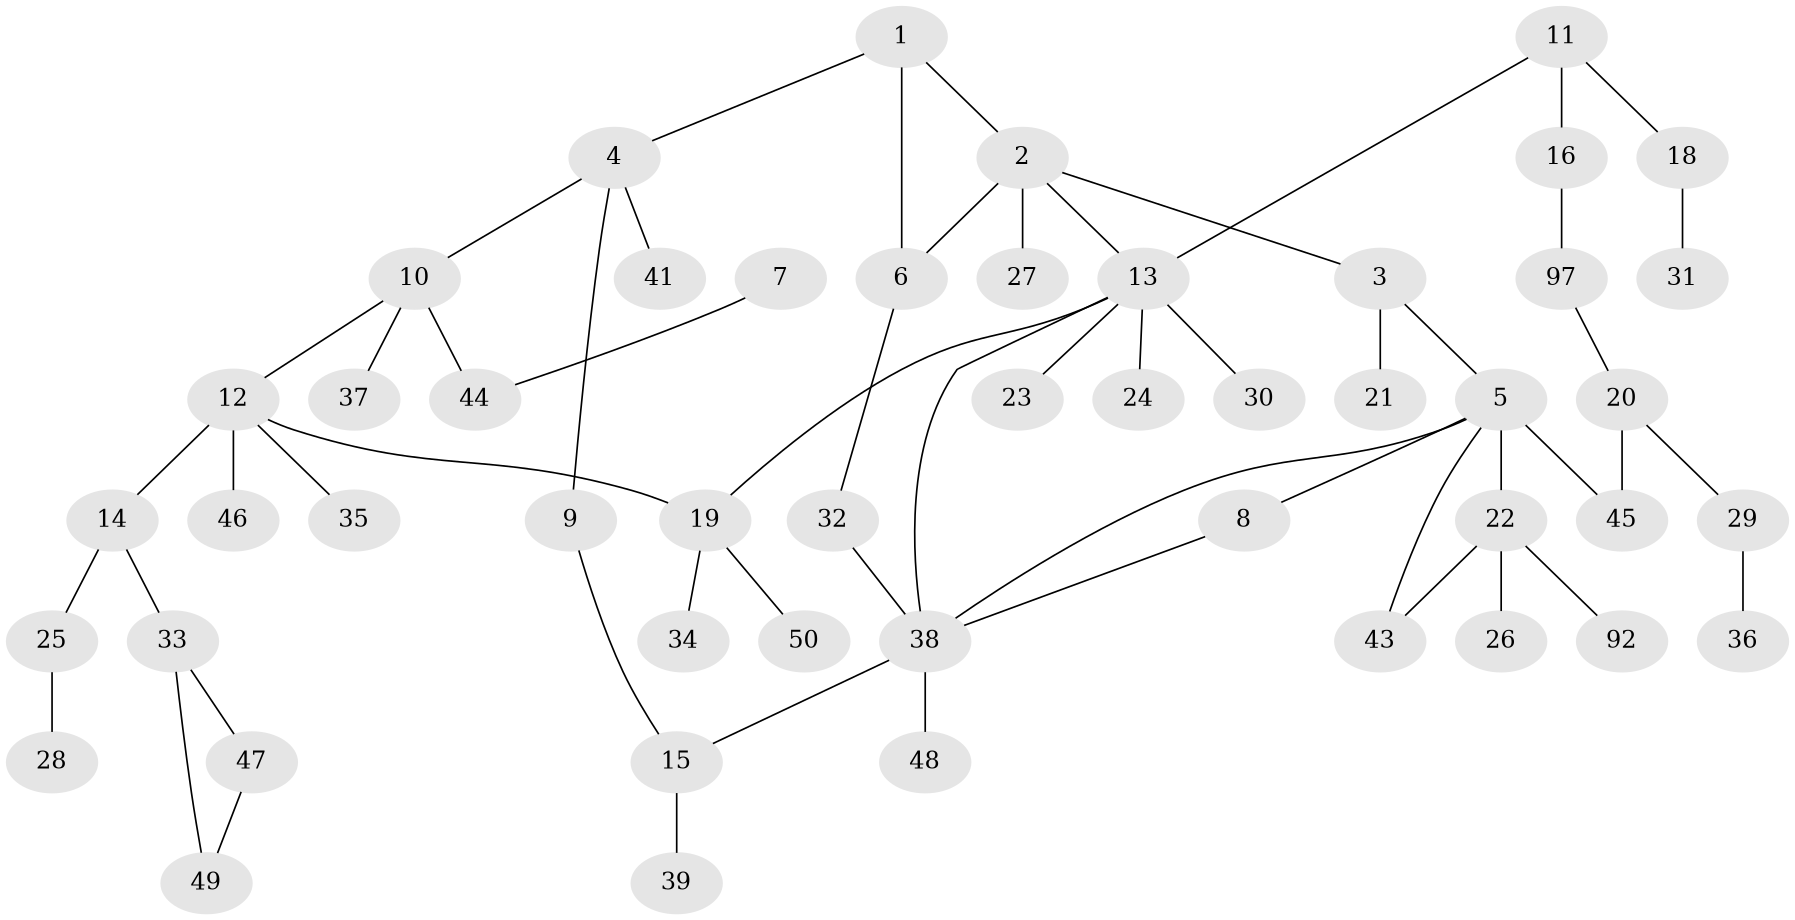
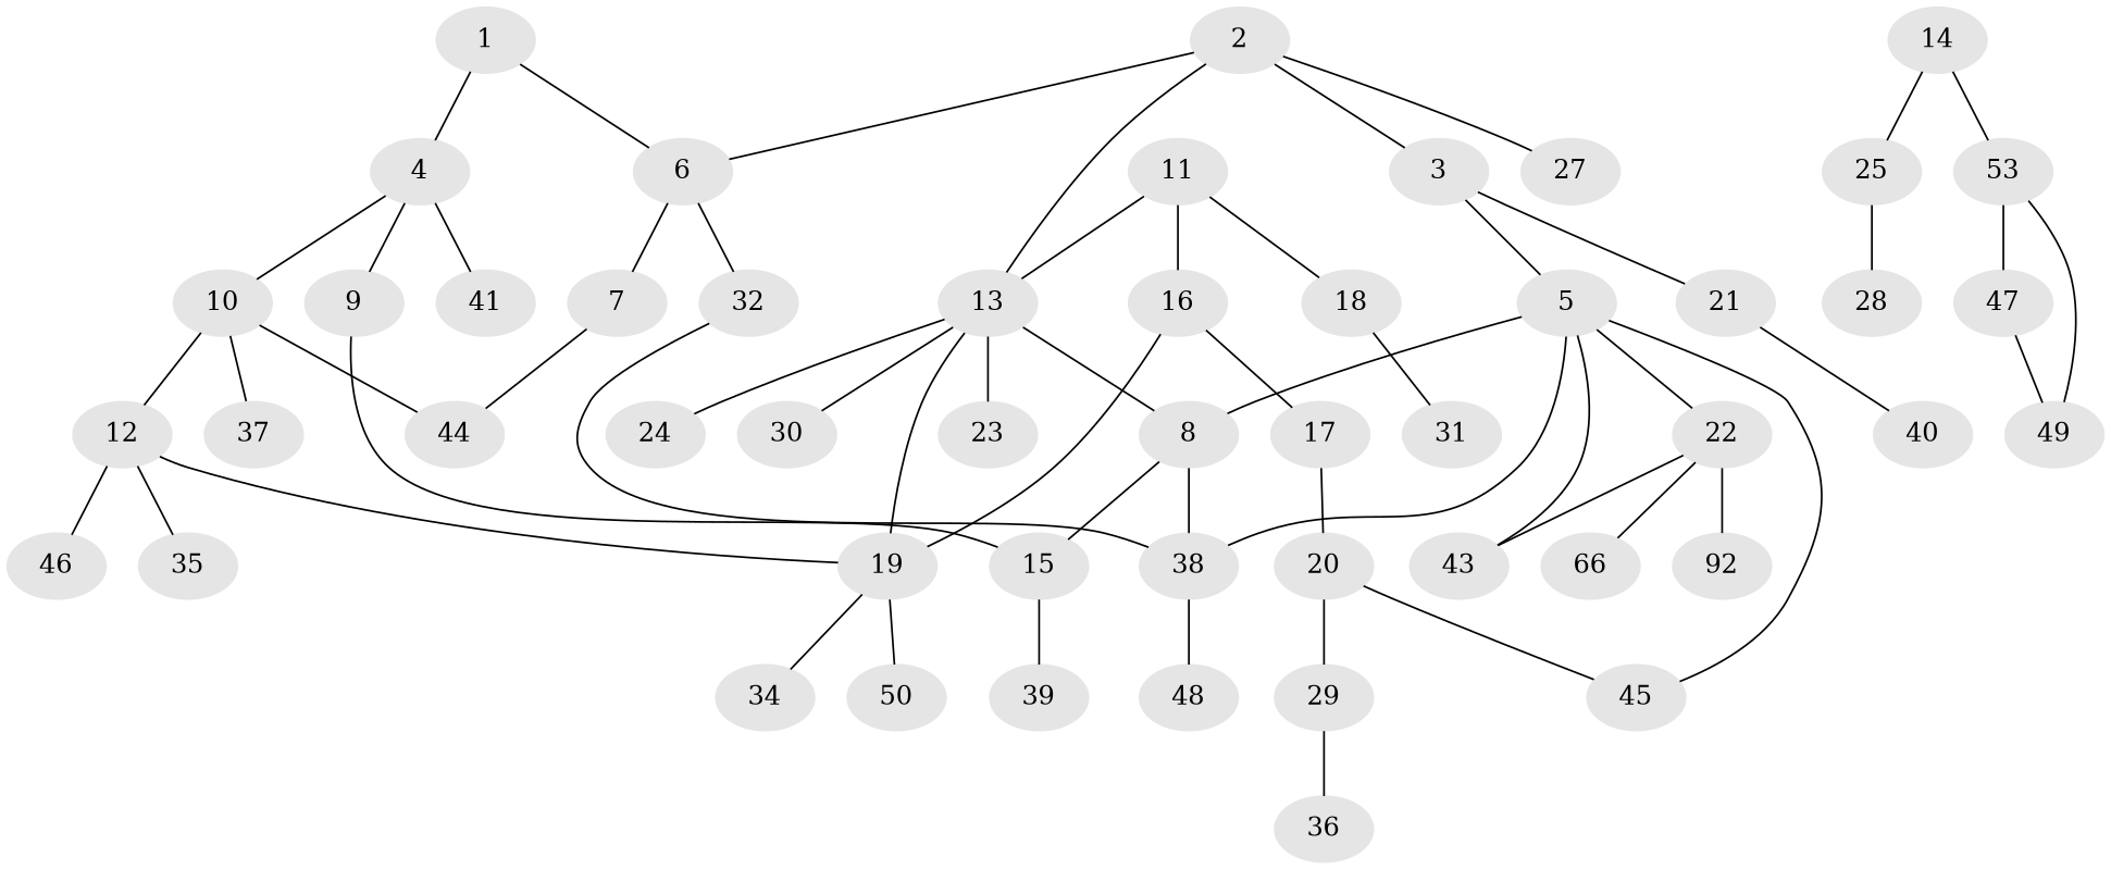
  graph {
    node [color=gray90 style=filled]
    1
    2
    4
    6
    3
    13
    27
    9
    10
    41
    7
    32
    5
    21
    11
    16
    18
    38
    30
    19
    23
    24
    8
    22
    43
    45
+   40
    15
    44
    12
    37
-   26
+   26 [label=66]
    n33 [label=92]
    48
    39
    14
    35
    46
-   17 [label=97]
+   17
    31
    25
-   33
+   33 [label=53]
    34
    50
    28
    47
    49
    20
    29
    36
-   1 -- 2
    1 -- 4
    1 -- 6
    2 -- 6
    2 -- 3
    2 -- 13
    2 -- 27
    4 -- 9
    4 -- 10
    4 -- 41
+   6 -- 7
    6 -- 32
    3 -- 5
    3 -- 21
-   13 -- 38
+   13 -- 8
    13 -- 30
    13 -- 19
    13 -- 23
    13 -- 24
    9 -- 15
    10 -- 44
    10 -- 12
    10 -- 37
    7 -- 44
    32 -- 38
    5 -- 38
    5 -- 8
    5 -- 22
    5 -- 43
    5 -- 45
+   21 -- 40
    11 -- 13
    11 -- 16
    11 -- 18
+   16 -- 19
    16 -- 17
    18 -- 31
    38 -- 48
    19 -- 34
    19 -- 50
    8 -- 38
-   38 -- 15
+   8 -- 15
    22 -- 43
    22 -- 26
    22 -- n33
    15 -- 39
    12 -- 19
-   12 -- 14
    12 -- 35
    12 -- 46
    14 -- 25
    14 -- 33
    17 -- 20
    25 -- 28
    33 -- 47
    33 -- 49
    47 -- 49
    20 -- 45
    20 -- 29
    29 -- 36
  }
